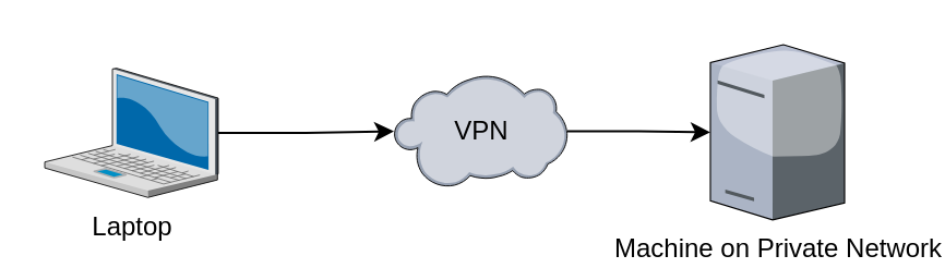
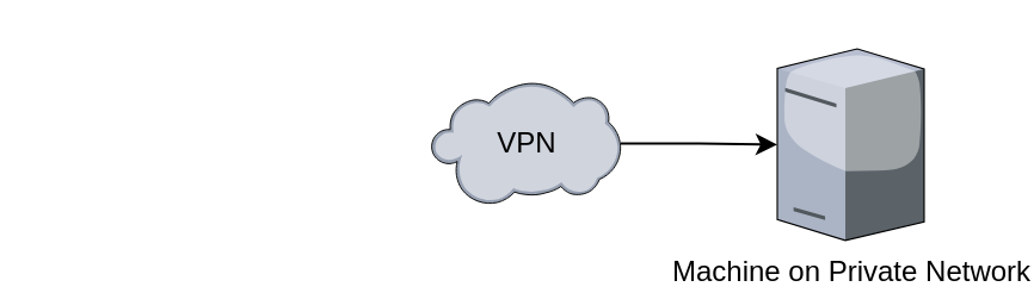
  <mxCell id="0" />
  <mxCell id="1" parent="0" />
- <mxCell id="2" value="" style="edgeStyle=orthogonalEdgeStyle;rounded=0;orthogonalLoop=1;jettySize=auto;html=1;" edge="1" parent="1" source="3" target="5"><mxGeometry relative="1" as="geometry" /></mxCell>
- <mxCell id="3" value="Laptop" style="verticalLabelPosition=bottom;aspect=fixed;html=1;verticalAlign=top;strokeColor=none;align=center;outlineConnect=0;shape=mxgraph.citrix.laptop_2;" vertex="1" parent="1"><mxGeometry x="20" y="30.82" width="79.5" height="59.31" as="geometry" /></mxCell>
  <mxCell id="4" value="" style="edgeStyle=orthogonalEdgeStyle;rounded=0;orthogonalLoop=1;jettySize=auto;html=1;" edge="1" parent="1" source="5" target="6"><mxGeometry relative="1" as="geometry" /></mxCell>
  <mxCell id="5" value="VPN" style="verticalLabelPosition=middle;aspect=fixed;html=1;verticalAlign=middle;strokeColor=none;align=center;outlineConnect=0;shape=mxgraph.citrix.cloud;flipV=0;labelPosition=center;" vertex="1" parent="1"><mxGeometry x="180" y="33.82" width="79.5" height="51.92" as="geometry" /></mxCell>
  <mxCell id="6" value="Machine on Private Network" style="verticalLabelPosition=bottom;aspect=fixed;html=1;verticalAlign=top;strokeColor=none;align=center;outlineConnect=0;shape=mxgraph.citrix.tower_server;" vertex="1" parent="1"><mxGeometry x="325" y="20" width="61.5" height="80.4" as="geometry" /></mxCell>
